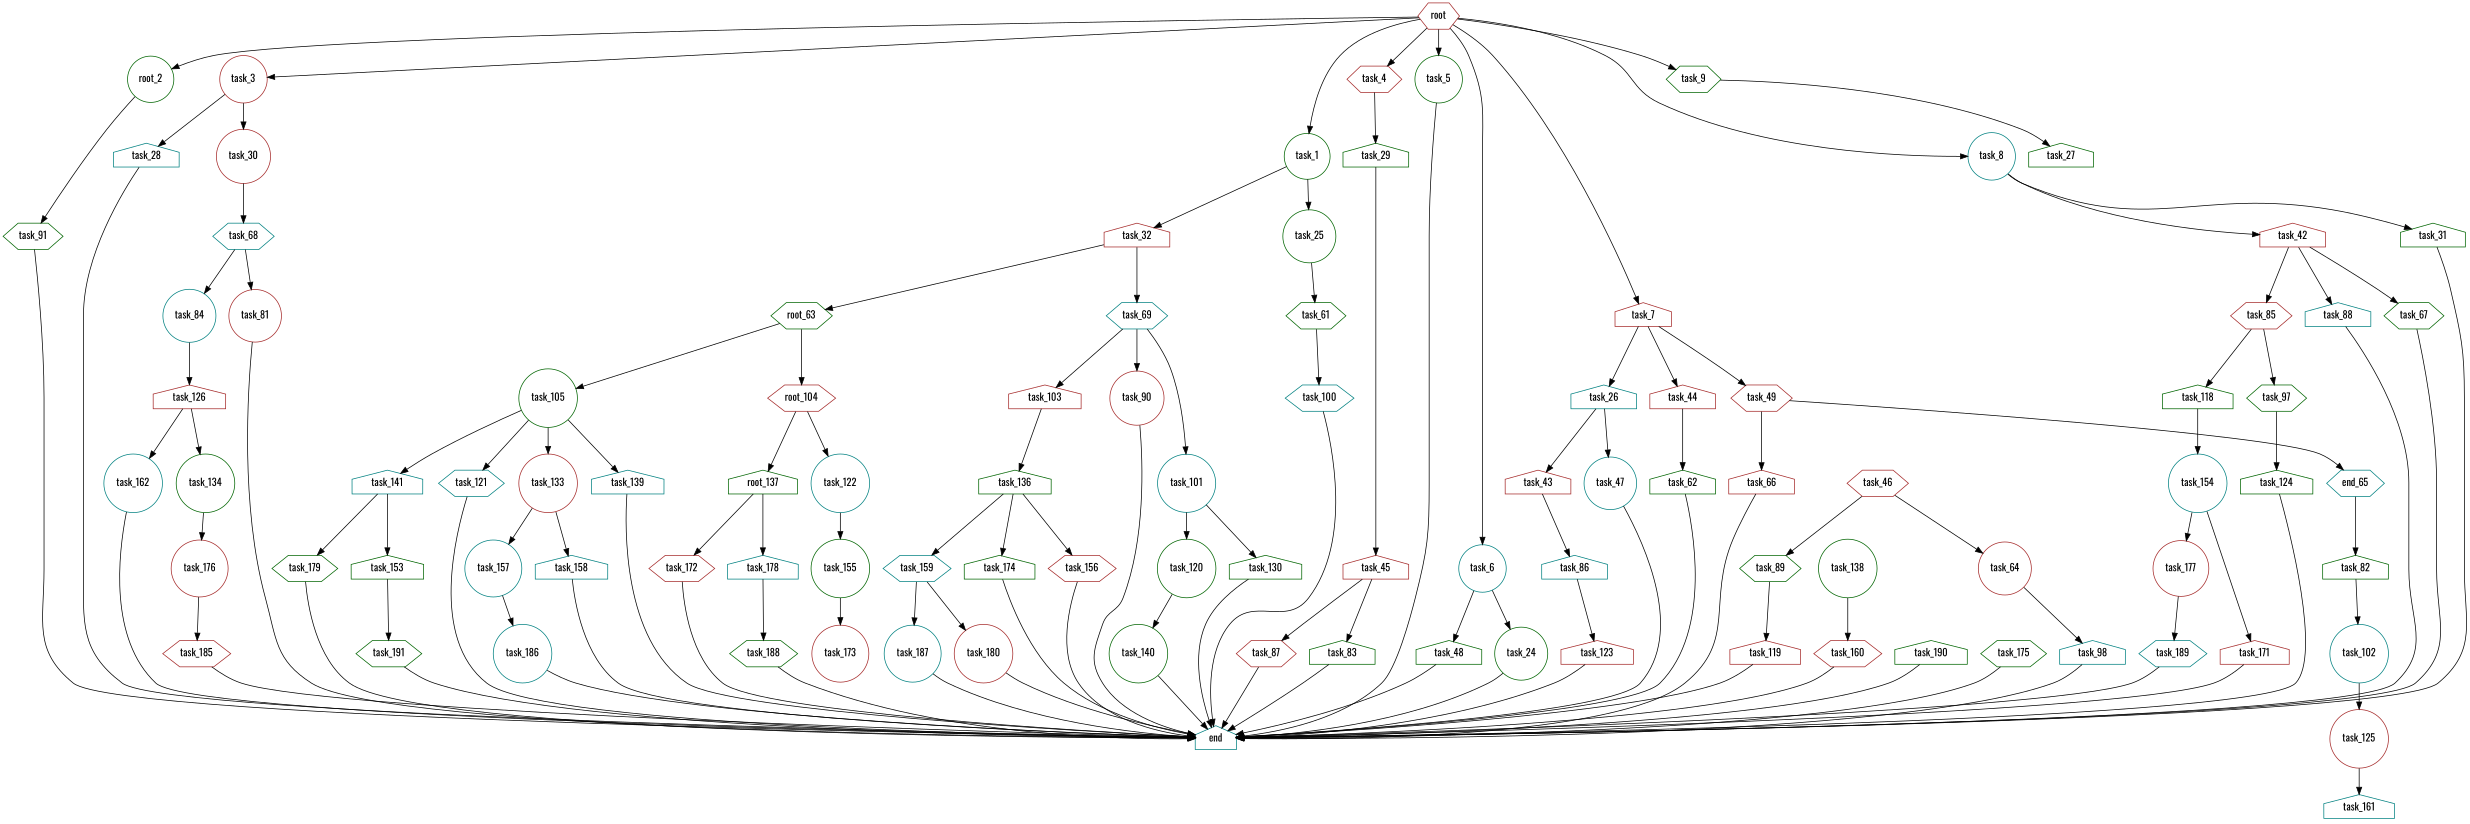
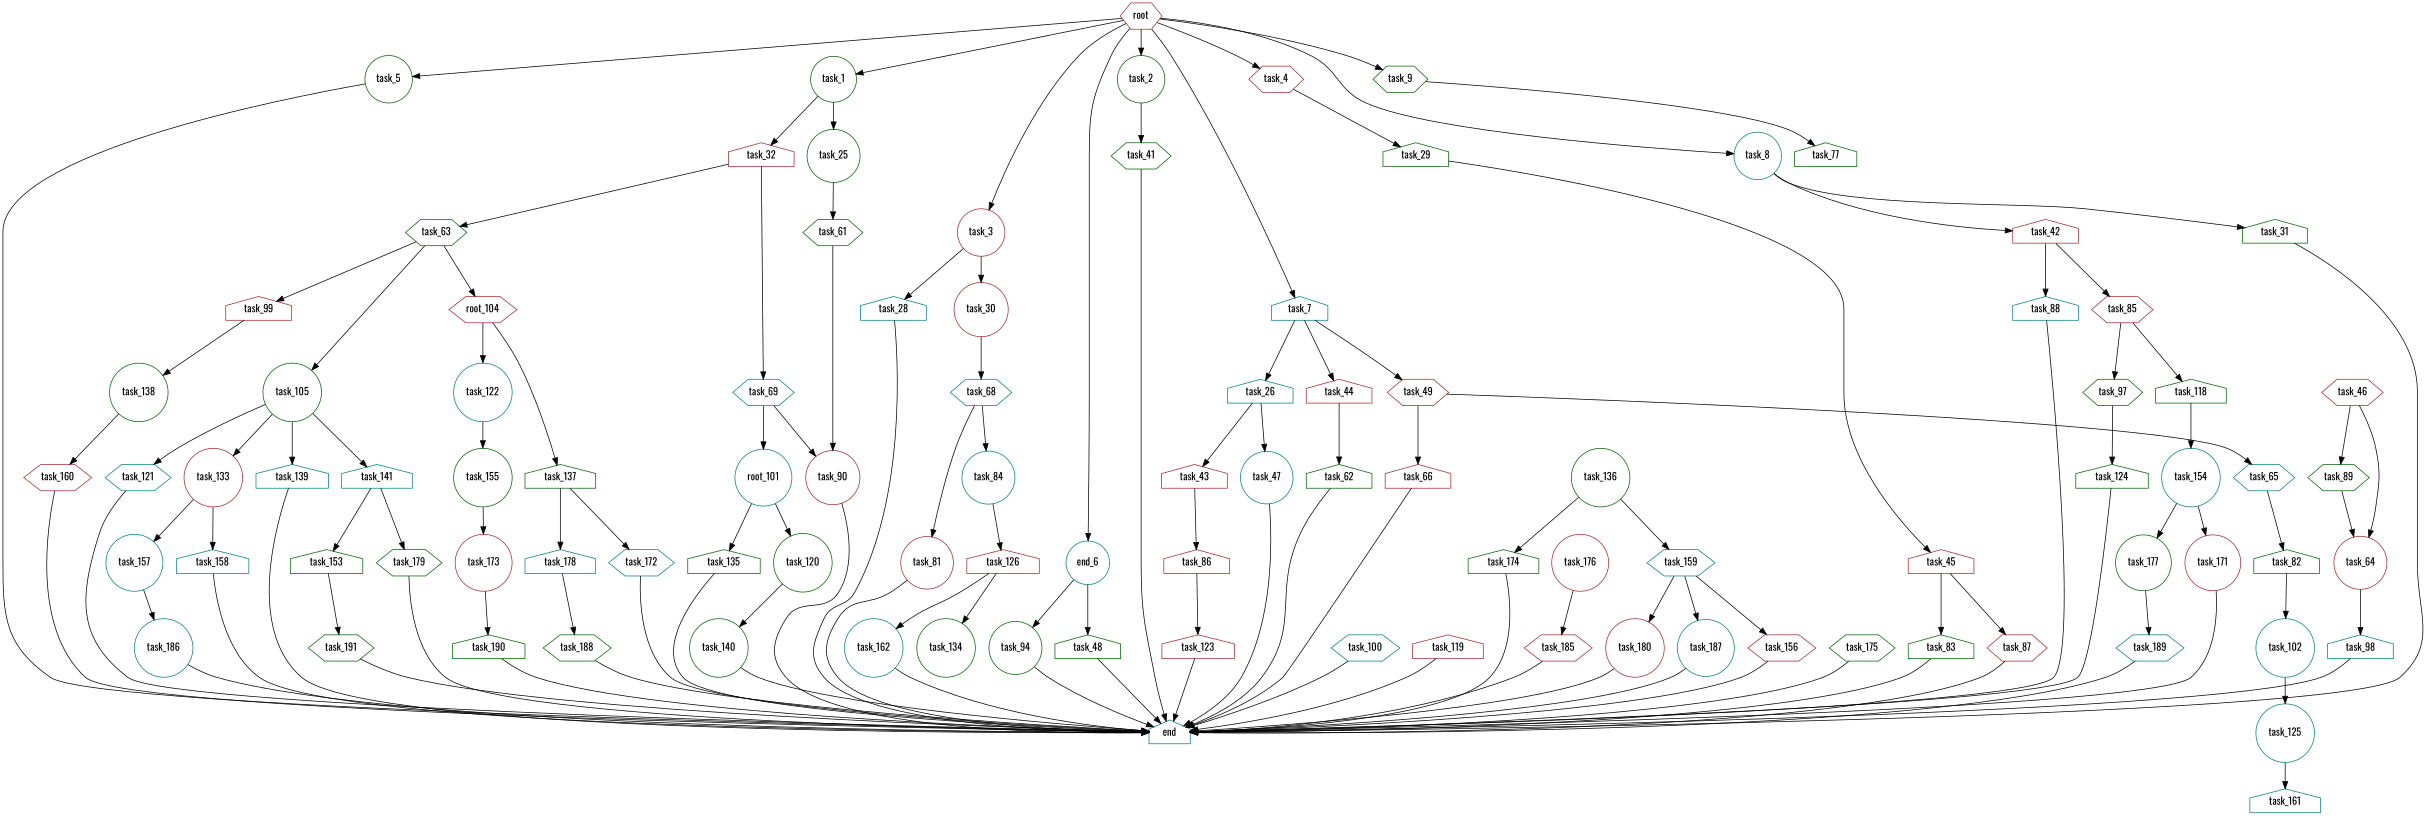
  digraph {
    fontname=Oswald
    node [color=darkgreen fontname=Oswald shape=house]
    edge [fontname=Oswald]
    root [color=brown shape=hexagon]
    task_1 [shape=circle]
-   task_2 [shape=circle label=root_2]
+   task_2 [shape=circle]
    task_3 [color=brown shape=circle]
    task_4 [color=brown shape=hexagon]
    task_5 [shape=circle]
-   task_6 [color=teal shape=circle]
-   task_7 [color=brown]
+   task_6 [color=teal shape=circle label=end_6]
+   task_7 [color=teal]
    task_8 [color=teal shape=circle]
    task_9 [shape=hexagon]
    task_25 [shape=circle]
    task_32 [color=brown]
-   task_41 [shape=hexagon label=task_91]
+   task_41 [shape=hexagon]
    task_28 [color=teal]
    task_30 [color=brown shape=circle]
    task_29
    end [color=teal]
-   task_24 [shape=circle]
+   task_24 [shape=circle label=task_94]
    task_48
    task_26 [color=teal]
    task_44 [color=brown]
    task_49 [color=brown shape=hexagon]
    task_31
    task_42 [color=brown]
-   task_27
+   task_27 [label=task_77]
    task_61 [shape=hexagon]
-   task_63 [shape=hexagon label=root_63]
+   task_63 [shape=hexagon]
    task_69 [color=teal shape=hexagon]
    task_68 [color=teal shape=hexagon]
    task_45 [color=brown]
    task_43 [color=brown]
    task_47 [color=teal shape=circle]
    task_62
-   task_65 [color=teal shape=hexagon label=end_65]
+   task_65 [color=teal shape=hexagon]
    task_66 [color=brown]
-   task_67 [shape=hexagon]
    task_85 [color=brown shape=hexagon]
    task_88 [color=teal]
    task_100 [color=teal shape=hexagon]
-   task_86 [color=teal]
+   task_86 [color=brown]
    task_46 [color=brown shape=hexagon]
    task_64 [color=brown shape=circle]
    task_89 [shape=hexagon]
    task_83
    task_87 [color=brown shape=hexagon]
    task_81 [color=brown shape=circle]
    task_84 [color=teal shape=circle]
+   task_99 [color=brown]
    n49 [color=brown label=root_104 shape=hexagon]
    task_105 [shape=circle]
    task_90 [color=brown shape=circle]
-   task_101 [color=teal shape=circle]
-   task_103 [color=brown]
+   task_101 [color=teal shape=circle label=root_101]
    task_97 [shape=hexagon]
    task_118
    task_123 [color=brown]
    task_98 [color=teal]
    task_119 [color=brown]
    task_82
    task_138 [shape=circle]
    task_122 [color=teal shape=circle]
-   task_137 [label=root_137]
+   task_137
    task_121 [color=teal shape=hexagon]
    task_133 [color=brown shape=circle]
    task_139 [color=teal]
    task_141 [color=teal]
    task_102 [color=teal shape=circle]
    task_126 [color=brown]
    task_120 [shape=circle]
-   task_135 [label=task_130]
-   task_136
-   task_125 [color=brown shape=circle]
+   task_135
+   task_136 [shape=circle]
+   task_125 [color=teal shape=circle]
    task_134 [shape=circle]
    task_162 [color=teal shape=circle]
    task_124
    task_154 [color=teal shape=circle]
    task_160 [color=brown shape=hexagon]
    task_140 [shape=circle]
    task_161 [color=teal]
    task_156 [color=brown shape=hexagon]
    task_159 [color=teal shape=hexagon]
    task_174
    task_155 [shape=circle]
-   task_172 [color=brown shape=hexagon]
+   task_172 [color=teal shape=hexagon]
    task_178 [color=teal]
    task_157 [color=teal shape=circle]
    task_158 [color=teal]
    task_153
    task_179 [shape=hexagon]
-   task_171 [color=brown]
-   task_177 [color=brown shape=circle]
+   task_171 [color=brown shape=circle]
+   task_177 [shape=circle]
    task_173 [color=brown shape=circle]
    task_176 [color=brown shape=circle]
    task_186 [color=teal shape=circle]
    task_185 [color=brown shape=hexagon]
    task_180 [color=brown shape=circle]
    task_187 [color=teal shape=circle]
    task_188 [shape=hexagon]
    task_191 [shape=hexagon]
    task_189 [color=teal shape=hexagon]
    task_190
    task_175 [shape=hexagon]
    root -> task_1
    root -> task_2
    root -> task_3
    root -> task_4
    root -> task_5
    root -> task_6
    root -> task_7
    root -> task_8
    root -> task_9
    task_1 -> task_25
    task_1 -> task_32
    task_2 -> task_41
    task_3 -> task_28
    task_3 -> task_30
    task_4 -> task_29
    task_5 -> end
    task_6 -> task_24
    task_6 -> task_48
    task_7 -> task_26
    task_7 -> task_44
    task_7 -> task_49
    task_8 -> task_31
    task_8 -> task_42
    task_9 -> task_27
    task_25 -> task_61
    task_32 -> task_63
    task_32 -> task_69
    task_41 -> end
    task_28 -> end
    task_30 -> task_68
    task_29 -> task_45
    task_24 -> end
    task_48 -> end
    task_26 -> task_43
    task_26 -> task_47
    task_44 -> task_62
    task_49 -> task_65
    task_49 -> task_66
    task_31 -> end
-   task_42 -> task_67
    task_42 -> task_85
    task_42 -> task_88
-   task_61 -> task_100
+   task_61 -> task_90
+   task_63 -> task_99
    task_63 -> n49
    task_63 -> task_105
    task_69 -> task_90
    task_69 -> task_101
-   task_69 -> task_103
    task_68 -> task_81
    task_68 -> task_84
    task_45 -> task_83
    task_45 -> task_87
    task_43 -> task_86
    task_47 -> end
    task_62 -> end
    task_65 -> task_82
    task_66 -> end
-   task_67 -> end
    task_85 -> task_97
    task_85 -> task_118
    task_88 -> end
    task_100 -> end
    task_86 -> task_123
    task_46 -> task_64
    task_46 -> task_89
    task_64 -> task_98
-   task_89 -> task_119
+   task_89 -> task_64
    task_83 -> end
    task_87 -> end
    task_81 -> end
    task_84 -> task_126
+   task_99 -> task_138
    n49 -> task_122
    n49 -> task_137
    task_105 -> task_121
    task_105 -> task_133
    task_105 -> task_139
    task_105 -> task_141
    task_90 -> end
    task_101 -> task_120
    task_101 -> task_135
-   task_103 -> task_136
    task_97 -> task_124
    task_118 -> task_154
    task_123 -> end
    task_98 -> end
    task_119 -> end
    task_82 -> task_102
    task_138 -> task_160
    task_122 -> task_155
    task_137 -> task_172
    task_137 -> task_178
    task_121 -> end
    task_133 -> task_157
    task_133 -> task_158
    task_139 -> end
    task_141 -> task_153
    task_141 -> task_179
    task_102 -> task_125
    task_126 -> task_134
    task_126 -> task_162
    task_120 -> task_140
    task_135 -> end
-   task_136 -> task_156
+   task_159 -> task_156
    task_136 -> task_159
    task_136 -> task_174
    task_125 -> task_161
-   task_134 -> task_176
    task_162 -> end
    task_124 -> end
    task_154 -> task_171
    task_154 -> task_177
    task_160 -> end
    task_140 -> end
    task_156 -> end
    task_159 -> task_180
    task_159 -> task_187
    task_174 -> end
    task_155 -> task_173
    task_172 -> end
    task_178 -> task_188
    task_157 -> task_186
    task_158 -> end
    task_153 -> task_191
    task_179 -> end
    task_171 -> end
    task_177 -> task_189
+   task_173 -> task_190
    task_176 -> task_185
    task_186 -> end
    task_185 -> end
    task_180 -> end
    task_187 -> end
    task_188 -> end
    task_191 -> end
    task_189 -> end
    task_190 -> end
    task_175 -> end
  }
